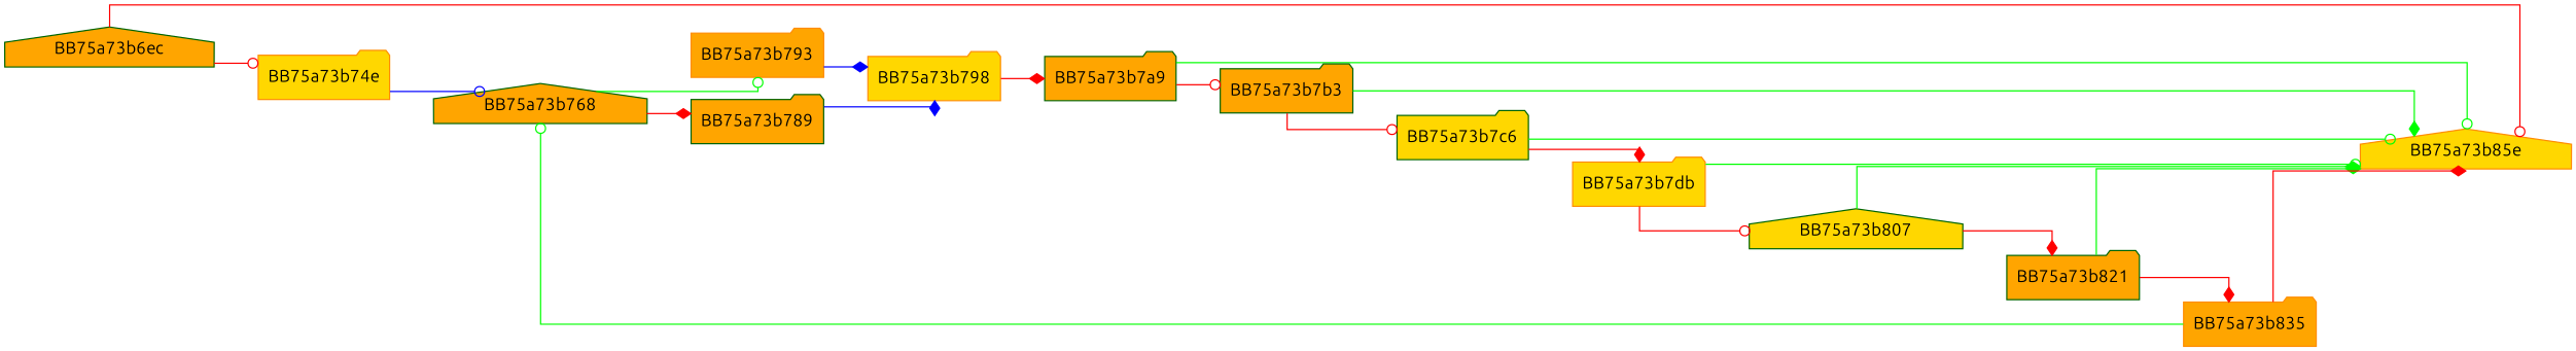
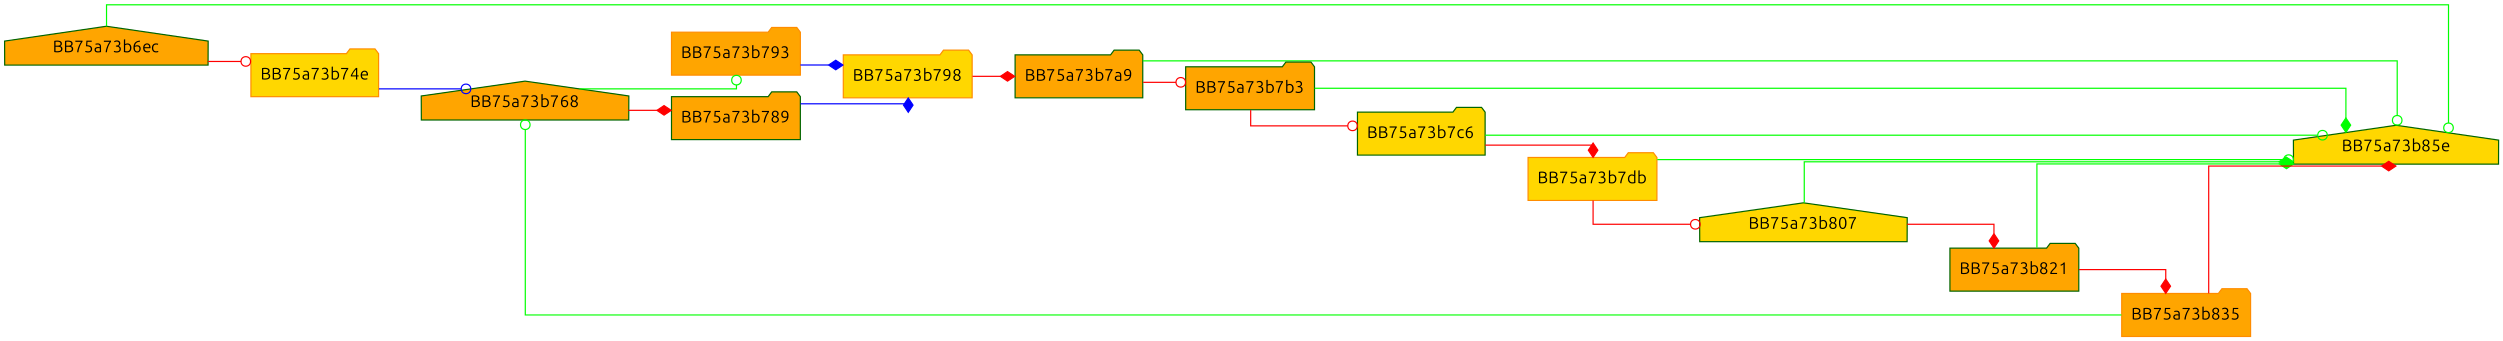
  digraph {
    fontname=Ubuntu
    rankdir=LR
    splines=ortho
    node [color=darkgreen fillcolor=orange fontname=Ubuntu shape=folder style=filled]
    edge [arrowhead=odot color=red fontname=Ubuntu]
    BB75a73b6ec [shape=house]
-   BB75a73b85e [color=darkorange fillcolor=gold shape=house]
+   BB75a73b85e [fillcolor=gold shape=house]
    BB75a73b74e [color=darkorange fillcolor=gold]
    BB75a73b768 [shape=house]
    BB75a73b793 [color=darkorange]
    BB75a73b789
    BB75a73b798 [color=darkorange fillcolor=gold]
    BB75a73b7a9
    BB75a73b7b3
    BB75a73b7c6 [fillcolor=gold]
    BB75a73b7db [color=darkorange fillcolor=gold]
    BB75a73b807 [fillcolor=gold shape=house]
    BB75a73b821
    BB75a73b835 [color=darkorange]
-   BB75a73b6ec -> BB75a73b85e
+   BB75a73b6ec -> BB75a73b85e [color=green]
    BB75a73b6ec -> BB75a73b74e
    BB75a73b74e -> BB75a73b768 [color=blue]
    BB75a73b768 -> BB75a73b793 [color=green]
    BB75a73b768 -> BB75a73b789 [arrowhead=diamond]
    BB75a73b793 -> BB75a73b798 [arrowhead=diamond color=blue]
    BB75a73b789 -> BB75a73b798 [arrowhead=diamond color=blue]
    BB75a73b798 -> BB75a73b7a9 [arrowhead=diamond]
    BB75a73b7a9 -> BB75a73b85e [color=green]
    BB75a73b7a9 -> BB75a73b7b3
    BB75a73b7b3 -> BB75a73b85e [arrowhead=diamond color=green]
    BB75a73b7b3 -> BB75a73b7c6
    BB75a73b7c6 -> BB75a73b85e [color=green]
    BB75a73b7c6 -> BB75a73b7db [arrowhead=diamond]
    BB75a73b7db -> BB75a73b85e [color=green]
    BB75a73b7db -> BB75a73b807
    BB75a73b807 -> BB75a73b85e [arrowhead=diamond color=green]
    BB75a73b807 -> BB75a73b821 [arrowhead=diamond]
    BB75a73b821 -> BB75a73b85e [arrowhead=diamond color=green]
    BB75a73b821 -> BB75a73b835 [arrowhead=diamond]
    BB75a73b835 -> BB75a73b85e [arrowhead=diamond]
    BB75a73b835 -> BB75a73b768 [color=green]
  }
